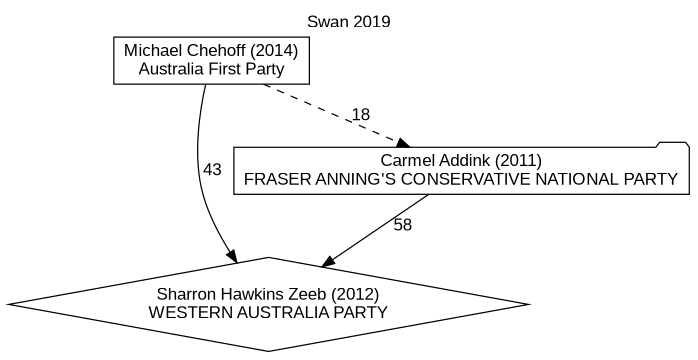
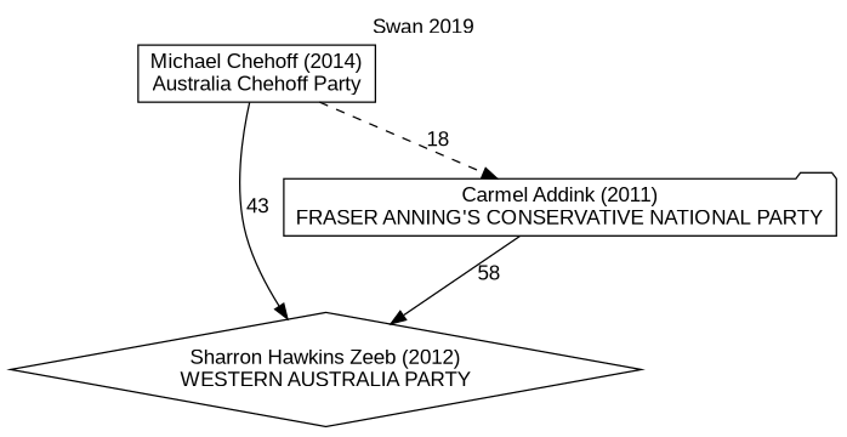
  digraph {
    label="Swan 2019"
    labelloc=t
    mclimit=10
    fontname="Liberation Sans"
    node [fontname="Liberation Sans"]
    edge [style=solid fontname="Liberation Sans"]
    n1 [label="Sharron Hawkins Zeeb (2012)\nWESTERN AUSTRALIA PARTY" shape=diamond]
    n2 [label="Carmel Addink (2011)\nFRASER ANNING'S CONSERVATIVE NATIONAL PARTY" shape=folder]
-   n3 [label="Michael Chehoff (2014)\nAustralia First Party" shape=box]
+   n3 [label="Michael Chehoff (2014)\nAustralia Chehoff Party" shape=box]
    n2 -> n1 [label=58]
    n3 -> n1 [label=43]
    n3 -> n2 [label=18 style=dashed]
  }
